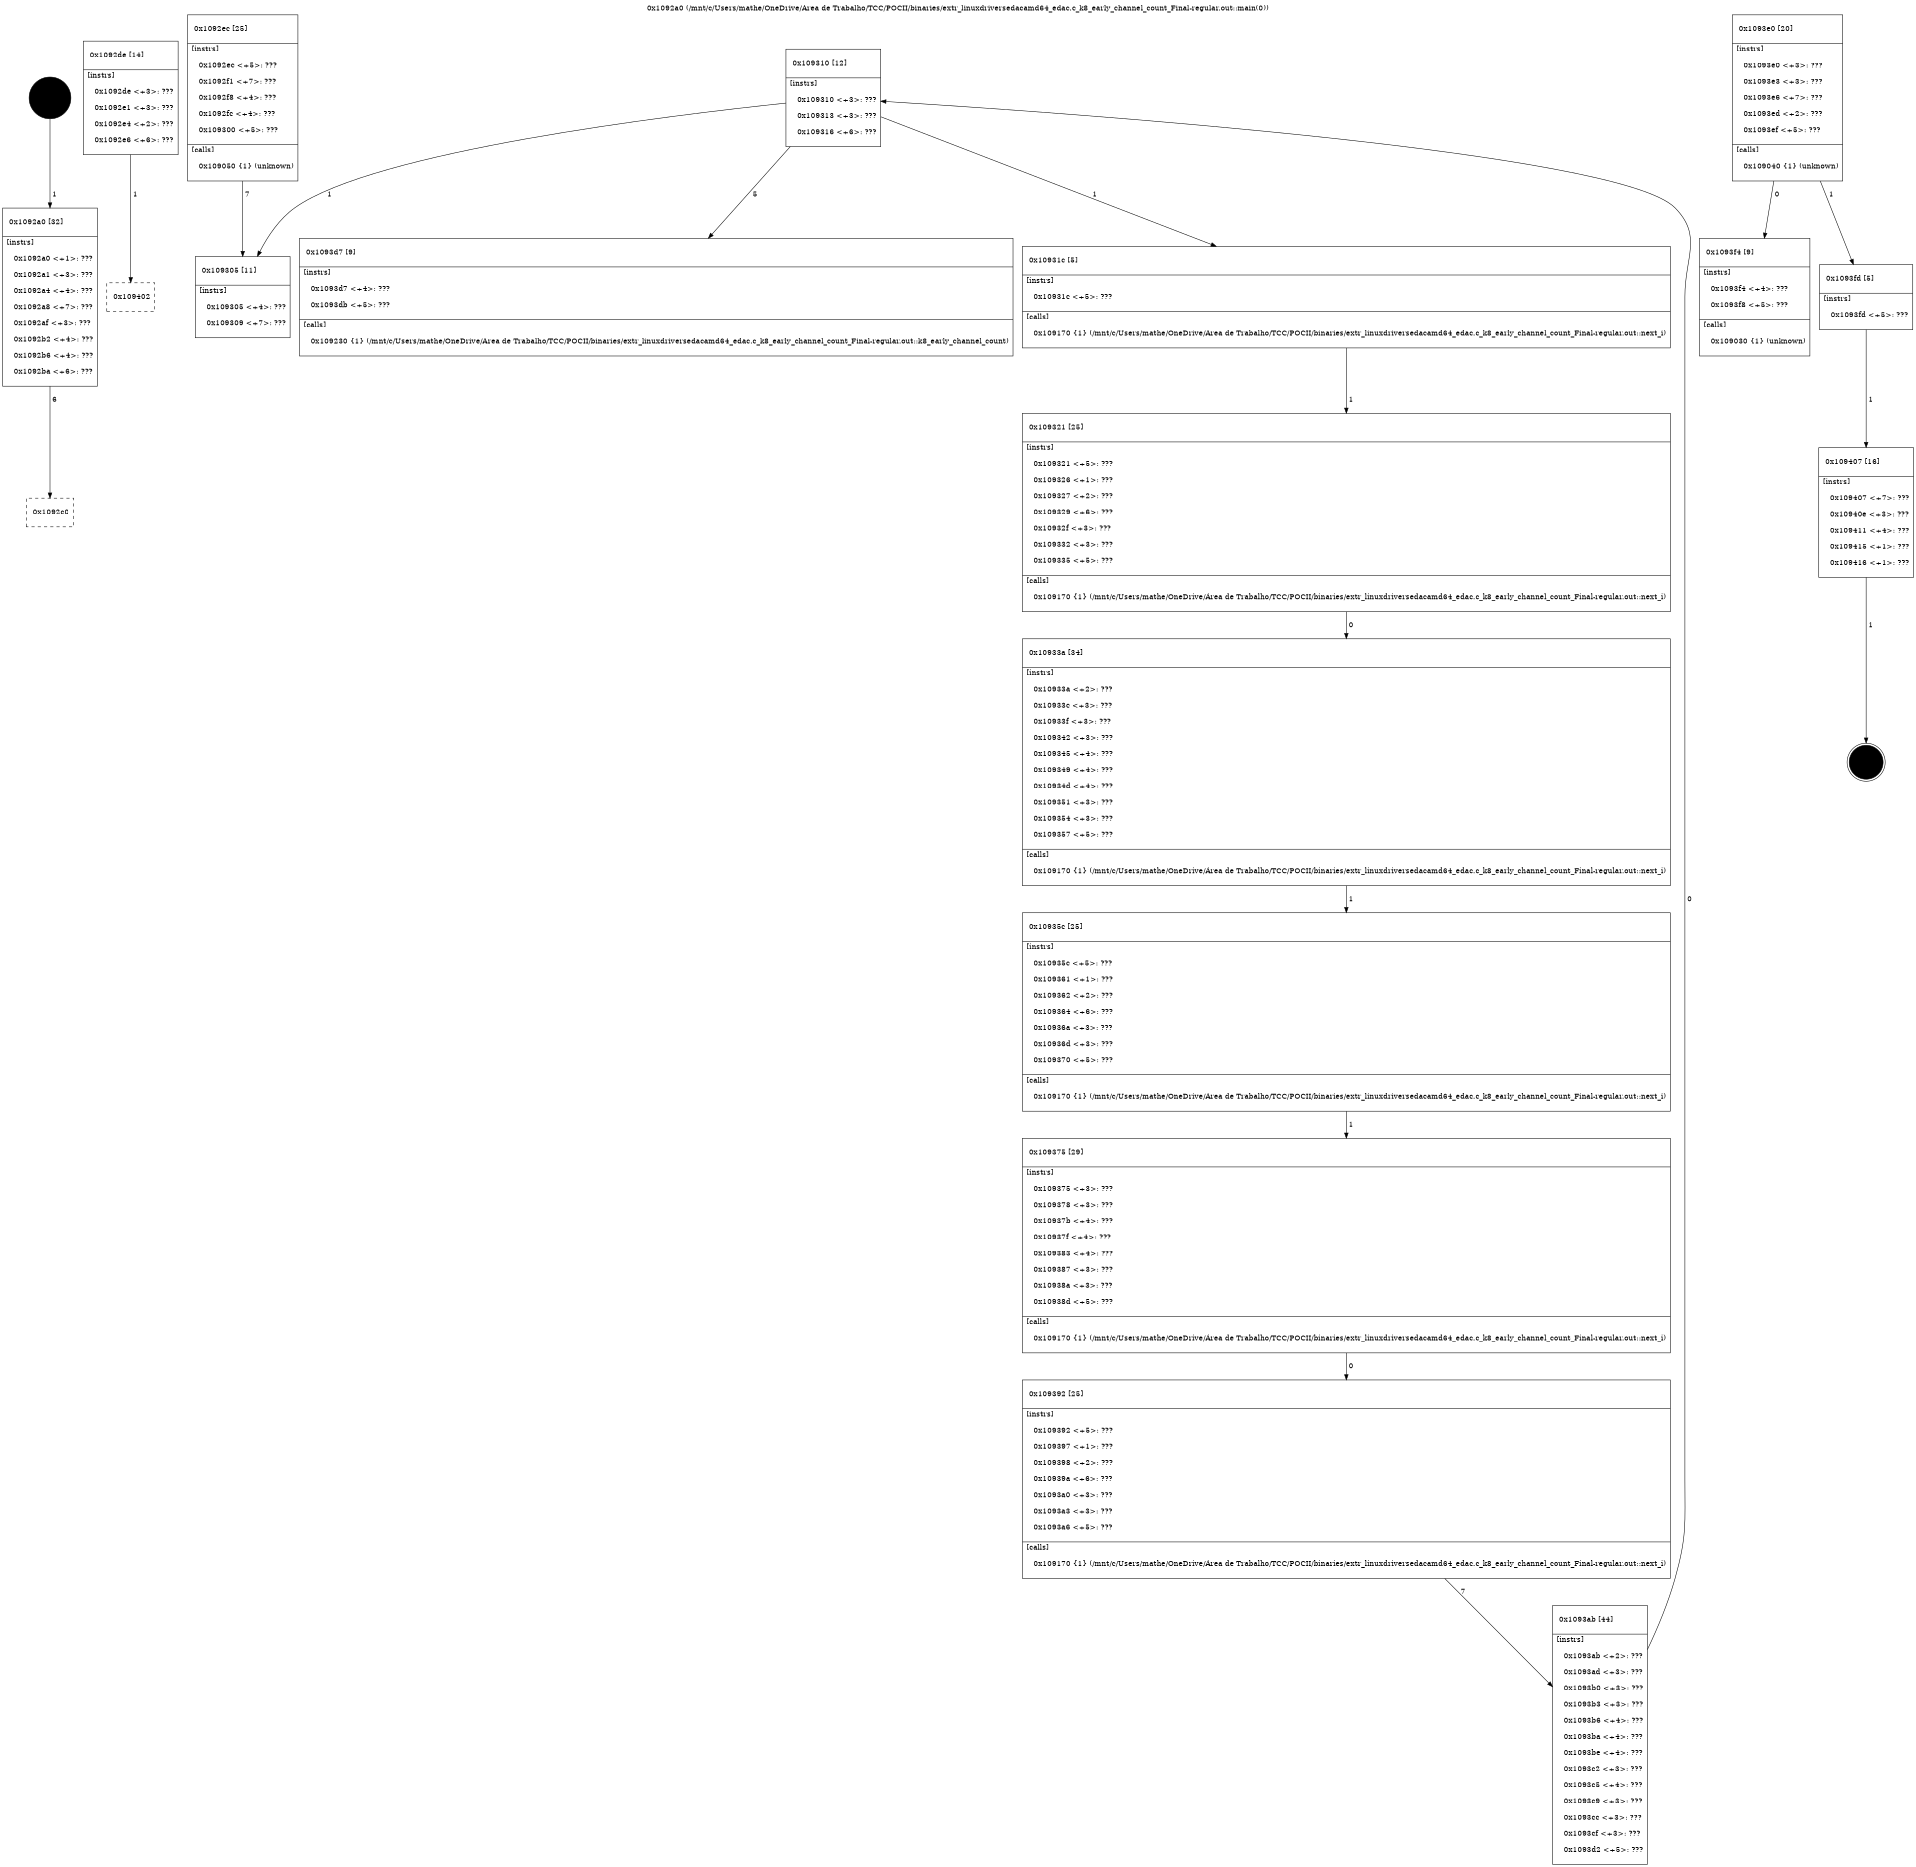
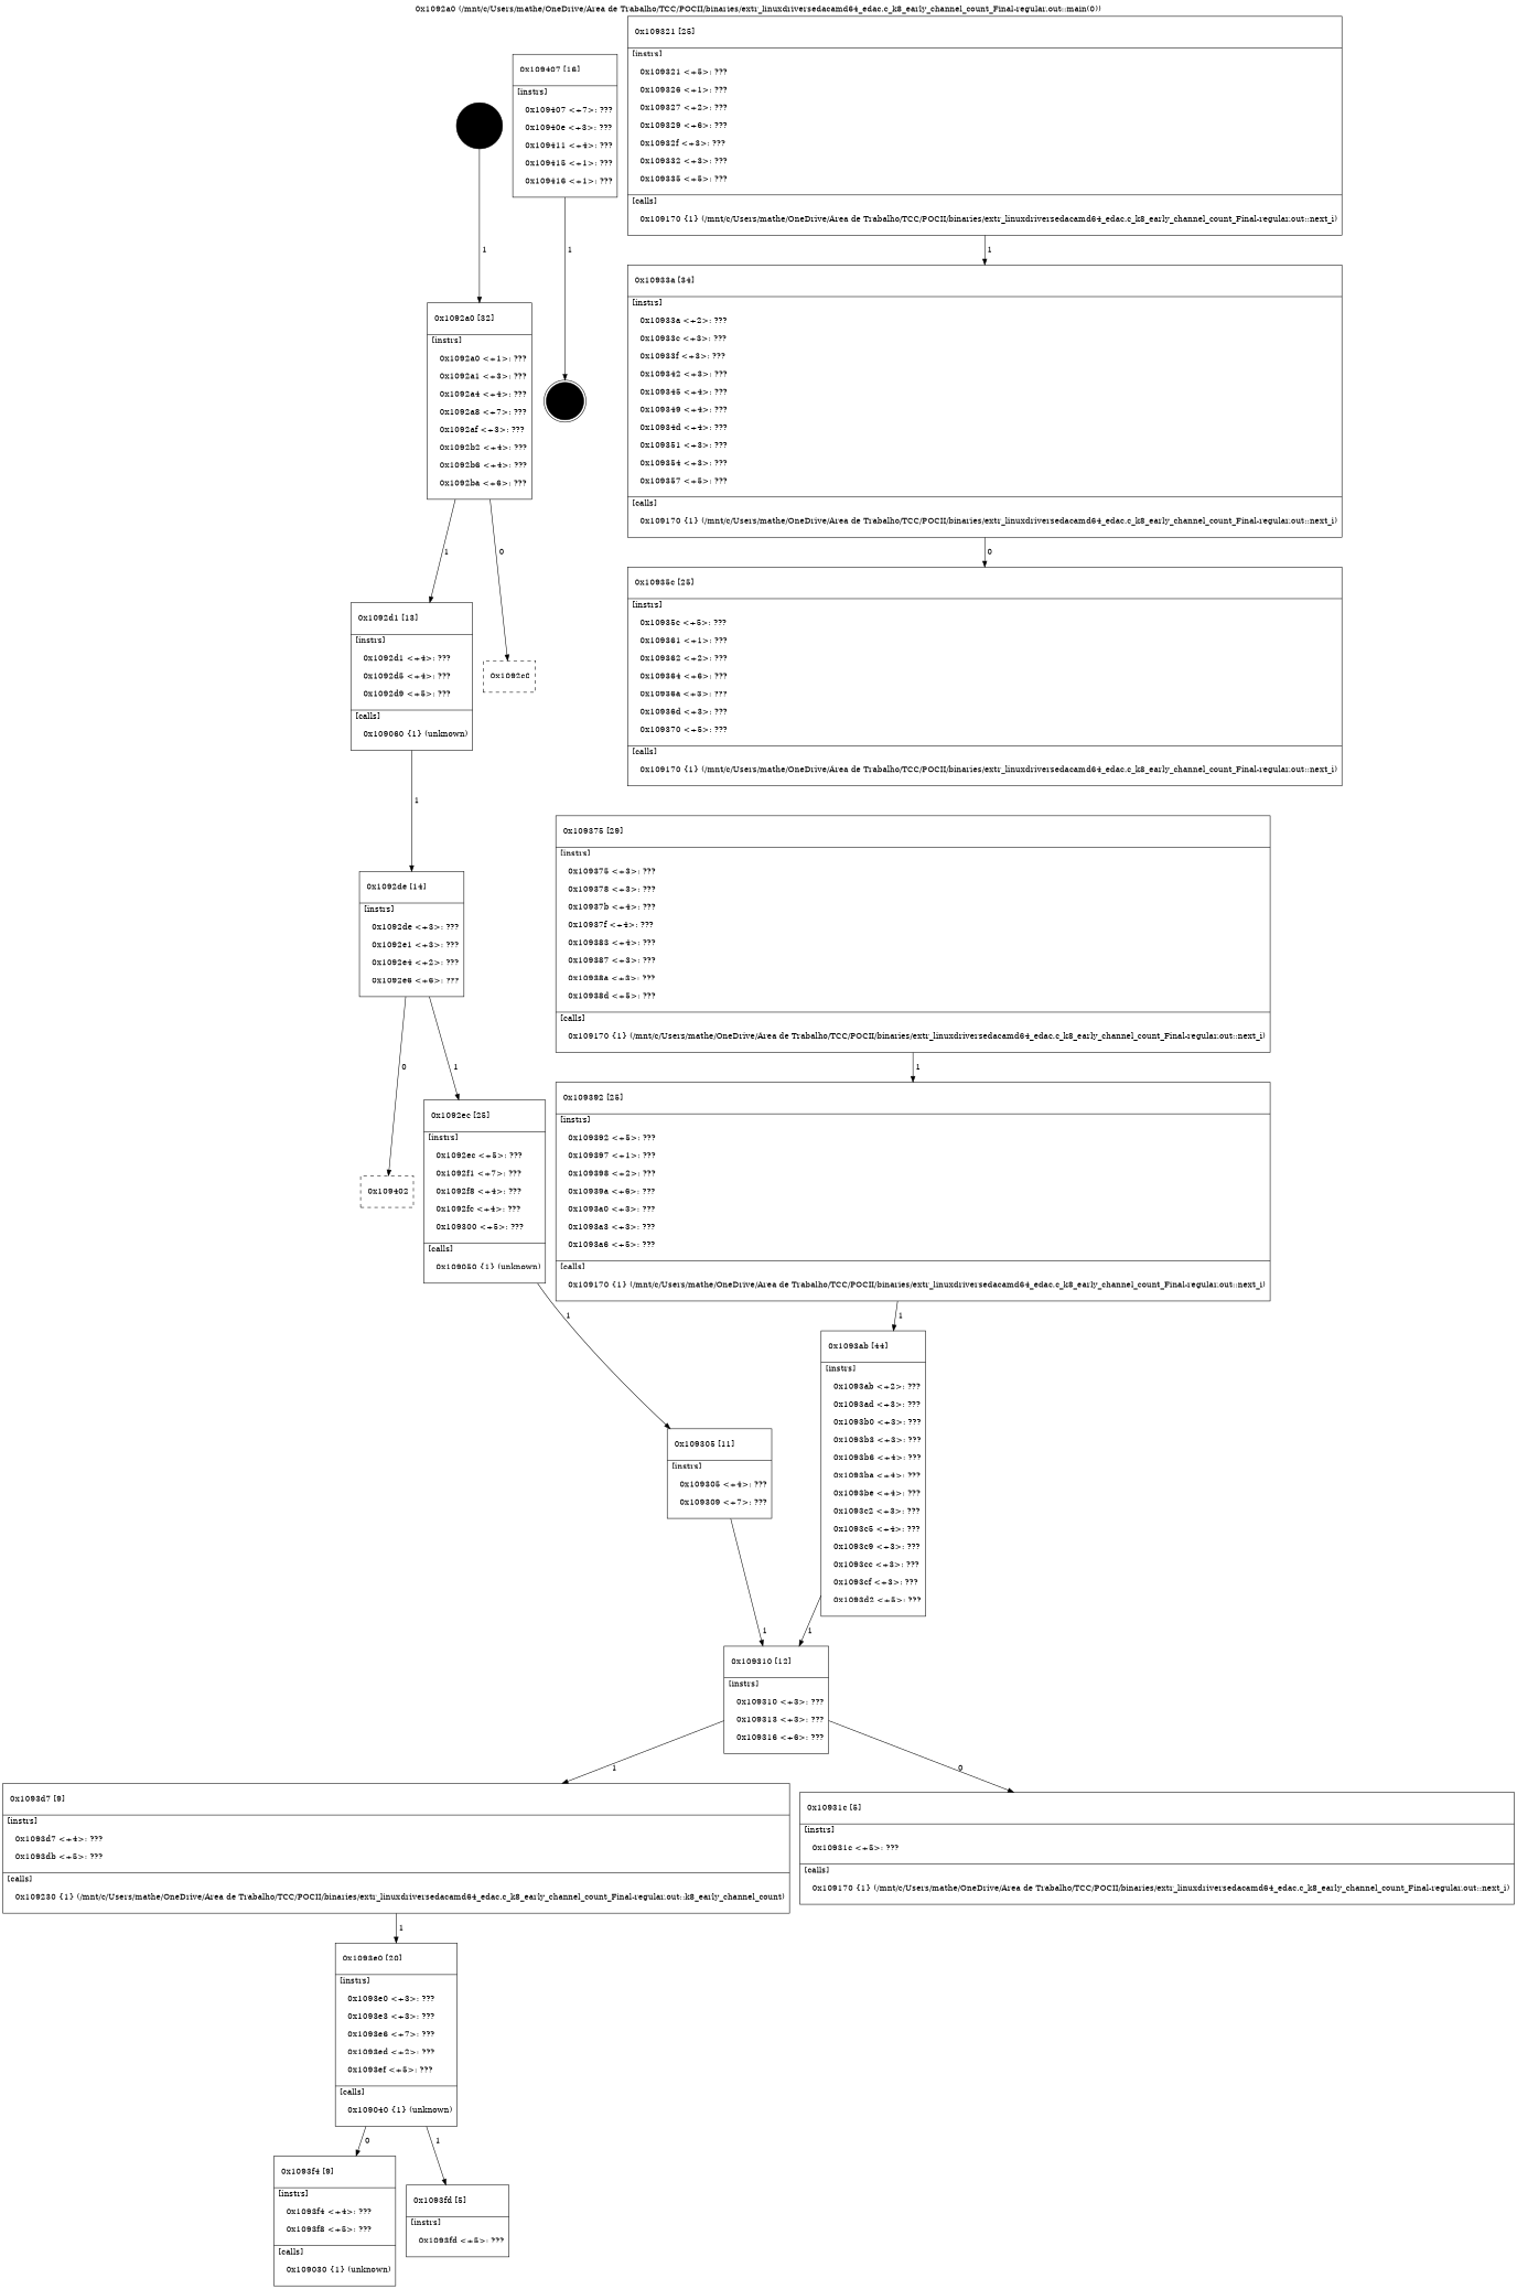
  digraph {
    label="0x1092a0 (/mnt/c/Users/mathe/OneDrive/Área de Trabalho/TCC/POCII/binaries/extr_linuxdriversedacamd64_edac.c_k8_early_channel_count_Final-regular.out::main(0))"
    labelloc=t
    node [shape=record]
    Entry [fillcolor=black height=0.3 shape=circle style=filled width=0.3]
    n2 [label="{\n     0x1092a0 [32]\l\n     | [instrs]\l\n     &nbsp;&nbsp;0x1092a0 \<+1\>: ???\l\n     &nbsp;&nbsp;0x1092a1 \<+3\>: ???\l\n     &nbsp;&nbsp;0x1092a4 \<+4\>: ???\l\n     &nbsp;&nbsp;0x1092a8 \<+7\>: ???\l\n     &nbsp;&nbsp;0x1092af \<+3\>: ???\l\n     &nbsp;&nbsp;0x1092b2 \<+4\>: ???\l\n     &nbsp;&nbsp;0x1092b6 \<+4\>: ???\l\n     &nbsp;&nbsp;0x1092ba \<+6\>: ???\l\n  }"]
+   n3 [label="{\n     0x1092d1 [13]\l\n     | [instrs]\l\n     &nbsp;&nbsp;0x1092d1 \<+4\>: ???\l\n     &nbsp;&nbsp;0x1092d5 \<+4\>: ???\l\n     &nbsp;&nbsp;0x1092d9 \<+5\>: ???\l\n     | [calls]\l\n     &nbsp;&nbsp;0x109060 \{1\} (unknown)\l\n  }"]
    n4 [label="{\n     0x1092c0\l\n  }" style=dashed]
    n5 [label="{\n     0x1092de [14]\l\n     | [instrs]\l\n     &nbsp;&nbsp;0x1092de \<+3\>: ???\l\n     &nbsp;&nbsp;0x1092e1 \<+3\>: ???\l\n     &nbsp;&nbsp;0x1092e4 \<+2\>: ???\l\n     &nbsp;&nbsp;0x1092e6 \<+6\>: ???\l\n  }"]
    n6 [label="{\n     0x109402\l\n  }" style=dashed]
    n7 [label="{\n     0x1092ec [25]\l\n     | [instrs]\l\n     &nbsp;&nbsp;0x1092ec \<+5\>: ???\l\n     &nbsp;&nbsp;0x1092f1 \<+7\>: ???\l\n     &nbsp;&nbsp;0x1092f8 \<+4\>: ???\l\n     &nbsp;&nbsp;0x1092fc \<+4\>: ???\l\n     &nbsp;&nbsp;0x109300 \<+5\>: ???\l\n     | [calls]\l\n     &nbsp;&nbsp;0x109050 \{1\} (unknown)\l\n  }"]
    n8 [label="{\n     0x109305 [11]\l\n     | [instrs]\l\n     &nbsp;&nbsp;0x109305 \<+4\>: ???\l\n     &nbsp;&nbsp;0x109309 \<+7\>: ???\l\n  }"]
    n9 [label="{\n     0x109310 [12]\l\n     | [instrs]\l\n     &nbsp;&nbsp;0x109310 \<+3\>: ???\l\n     &nbsp;&nbsp;0x109313 \<+3\>: ???\l\n     &nbsp;&nbsp;0x109316 \<+6\>: ???\l\n  }"]
    Exit [fillcolor=black height=0.3 peripheries=2 shape=circle style=filled width=0.3]
    n11 [label="{\n     0x1093d7 [9]\l\n     | [instrs]\l\n     &nbsp;&nbsp;0x1093d7 \<+4\>: ???\l\n     &nbsp;&nbsp;0x1093db \<+5\>: ???\l\n     | [calls]\l\n     &nbsp;&nbsp;0x109230 \{1\} (/mnt/c/Users/mathe/OneDrive/Área de Trabalho/TCC/POCII/binaries/extr_linuxdriversedacamd64_edac.c_k8_early_channel_count_Final-regular.out::k8_early_channel_count)\l\n  }"]
    n12 [label="{\n     0x10931c [5]\l\n     | [instrs]\l\n     &nbsp;&nbsp;0x10931c \<+5\>: ???\l\n     | [calls]\l\n     &nbsp;&nbsp;0x109170 \{1\} (/mnt/c/Users/mathe/OneDrive/Área de Trabalho/TCC/POCII/binaries/extr_linuxdriversedacamd64_edac.c_k8_early_channel_count_Final-regular.out::next_i)\l\n  }"]
    n13 [label="{\n     0x1093e0 [20]\l\n     | [instrs]\l\n     &nbsp;&nbsp;0x1093e0 \<+3\>: ???\l\n     &nbsp;&nbsp;0x1093e3 \<+3\>: ???\l\n     &nbsp;&nbsp;0x1093e6 \<+7\>: ???\l\n     &nbsp;&nbsp;0x1093ed \<+2\>: ???\l\n     &nbsp;&nbsp;0x1093ef \<+5\>: ???\l\n     | [calls]\l\n     &nbsp;&nbsp;0x109040 \{1\} (unknown)\l\n  }"]
    n14 [label="{\n     0x109321 [25]\l\n     | [instrs]\l\n     &nbsp;&nbsp;0x109321 \<+5\>: ???\l\n     &nbsp;&nbsp;0x109326 \<+1\>: ???\l\n     &nbsp;&nbsp;0x109327 \<+2\>: ???\l\n     &nbsp;&nbsp;0x109329 \<+6\>: ???\l\n     &nbsp;&nbsp;0x10932f \<+3\>: ???\l\n     &nbsp;&nbsp;0x109332 \<+3\>: ???\l\n     &nbsp;&nbsp;0x109335 \<+5\>: ???\l\n     | [calls]\l\n     &nbsp;&nbsp;0x109170 \{1\} (/mnt/c/Users/mathe/OneDrive/Área de Trabalho/TCC/POCII/binaries/extr_linuxdriversedacamd64_edac.c_k8_early_channel_count_Final-regular.out::next_i)\l\n  }"]
    n15 [label="{\n     0x1093f4 [9]\l\n     | [instrs]\l\n     &nbsp;&nbsp;0x1093f4 \<+4\>: ???\l\n     &nbsp;&nbsp;0x1093f8 \<+5\>: ???\l\n     | [calls]\l\n     &nbsp;&nbsp;0x109030 \{1\} (unknown)\l\n  }"]
    n16 [label="{\n     0x1093fd [5]\l\n     | [instrs]\l\n     &nbsp;&nbsp;0x1093fd \<+5\>: ???\l\n  }"]
    n17 [label="{\n     0x10933a [34]\l\n     | [instrs]\l\n     &nbsp;&nbsp;0x10933a \<+2\>: ???\l\n     &nbsp;&nbsp;0x10933c \<+3\>: ???\l\n     &nbsp;&nbsp;0x10933f \<+3\>: ???\l\n     &nbsp;&nbsp;0x109342 \<+3\>: ???\l\n     &nbsp;&nbsp;0x109345 \<+4\>: ???\l\n     &nbsp;&nbsp;0x109349 \<+4\>: ???\l\n     &nbsp;&nbsp;0x10934d \<+4\>: ???\l\n     &nbsp;&nbsp;0x109351 \<+3\>: ???\l\n     &nbsp;&nbsp;0x109354 \<+3\>: ???\l\n     &nbsp;&nbsp;0x109357 \<+5\>: ???\l\n     | [calls]\l\n     &nbsp;&nbsp;0x109170 \{1\} (/mnt/c/Users/mathe/OneDrive/Área de Trabalho/TCC/POCII/binaries/extr_linuxdriversedacamd64_edac.c_k8_early_channel_count_Final-regular.out::next_i)\l\n  }"]
    n18 [label="{\n     0x10935c [25]\l\n     | [instrs]\l\n     &nbsp;&nbsp;0x10935c \<+5\>: ???\l\n     &nbsp;&nbsp;0x109361 \<+1\>: ???\l\n     &nbsp;&nbsp;0x109362 \<+2\>: ???\l\n     &nbsp;&nbsp;0x109364 \<+6\>: ???\l\n     &nbsp;&nbsp;0x10936a \<+3\>: ???\l\n     &nbsp;&nbsp;0x10936d \<+3\>: ???\l\n     &nbsp;&nbsp;0x109370 \<+5\>: ???\l\n     | [calls]\l\n     &nbsp;&nbsp;0x109170 \{1\} (/mnt/c/Users/mathe/OneDrive/Área de Trabalho/TCC/POCII/binaries/extr_linuxdriversedacamd64_edac.c_k8_early_channel_count_Final-regular.out::next_i)\l\n  }"]
    n19 [label="{\n     0x109375 [29]\l\n     | [instrs]\l\n     &nbsp;&nbsp;0x109375 \<+3\>: ???\l\n     &nbsp;&nbsp;0x109378 \<+3\>: ???\l\n     &nbsp;&nbsp;0x10937b \<+4\>: ???\l\n     &nbsp;&nbsp;0x10937f \<+4\>: ???\l\n     &nbsp;&nbsp;0x109383 \<+4\>: ???\l\n     &nbsp;&nbsp;0x109387 \<+3\>: ???\l\n     &nbsp;&nbsp;0x10938a \<+3\>: ???\l\n     &nbsp;&nbsp;0x10938d \<+5\>: ???\l\n     | [calls]\l\n     &nbsp;&nbsp;0x109170 \{1\} (/mnt/c/Users/mathe/OneDrive/Área de Trabalho/TCC/POCII/binaries/extr_linuxdriversedacamd64_edac.c_k8_early_channel_count_Final-regular.out::next_i)\l\n  }"]
    n20 [label="{\n     0x109392 [25]\l\n     | [instrs]\l\n     &nbsp;&nbsp;0x109392 \<+5\>: ???\l\n     &nbsp;&nbsp;0x109397 \<+1\>: ???\l\n     &nbsp;&nbsp;0x109398 \<+2\>: ???\l\n     &nbsp;&nbsp;0x10939a \<+6\>: ???\l\n     &nbsp;&nbsp;0x1093a0 \<+3\>: ???\l\n     &nbsp;&nbsp;0x1093a3 \<+3\>: ???\l\n     &nbsp;&nbsp;0x1093a6 \<+5\>: ???\l\n     | [calls]\l\n     &nbsp;&nbsp;0x109170 \{1\} (/mnt/c/Users/mathe/OneDrive/Área de Trabalho/TCC/POCII/binaries/extr_linuxdriversedacamd64_edac.c_k8_early_channel_count_Final-regular.out::next_i)\l\n  }"]
    n21 [label="{\n     0x1093ab [44]\l\n     | [instrs]\l\n     &nbsp;&nbsp;0x1093ab \<+2\>: ???\l\n     &nbsp;&nbsp;0x1093ad \<+3\>: ???\l\n     &nbsp;&nbsp;0x1093b0 \<+3\>: ???\l\n     &nbsp;&nbsp;0x1093b3 \<+3\>: ???\l\n     &nbsp;&nbsp;0x1093b6 \<+4\>: ???\l\n     &nbsp;&nbsp;0x1093ba \<+4\>: ???\l\n     &nbsp;&nbsp;0x1093be \<+4\>: ???\l\n     &nbsp;&nbsp;0x1093c2 \<+3\>: ???\l\n     &nbsp;&nbsp;0x1093c5 \<+4\>: ???\l\n     &nbsp;&nbsp;0x1093c9 \<+3\>: ???\l\n     &nbsp;&nbsp;0x1093cc \<+3\>: ???\l\n     &nbsp;&nbsp;0x1093cf \<+3\>: ???\l\n     &nbsp;&nbsp;0x1093d2 \<+5\>: ???\l\n  }"]
    n22 [label="{\n     0x109407 [16]\l\n     | [instrs]\l\n     &nbsp;&nbsp;0x109407 \<+7\>: ???\l\n     &nbsp;&nbsp;0x10940e \<+3\>: ???\l\n     &nbsp;&nbsp;0x109411 \<+4\>: ???\l\n     &nbsp;&nbsp;0x109415 \<+1\>: ???\l\n     &nbsp;&nbsp;0x109416 \<+1\>: ???\l\n  }"]
    Entry -> n2 [label=" 1"]
-   n2 -> n4 [label=" 6"]
-   n5 -> n6 [label=" 1"]
-   n7 -> n8 [label=" 7"]
-   n9 -> n8 [label=" 1"]
-   n9 -> n11 [label=" 5"]
-   n9 -> n12 [label=" 1"]
-   n12 -> n14 [label=" 1"]
+   n2 -> n3 [label=" 1"]
+   n2 -> n4 [label=" 0"]
+   n3 -> n5 [label=" 1"]
+   n5 -> n6 [label=" 0"]
+   n5 -> n7 [label=" 1"]
+   n7 -> n8 [label=" 1"]
+   n8 -> n9 [label=" 1"]
+   n9 -> n11 [label=" 1"]
+   n9 -> n12 [label=" 0"]
+   n11 -> n13 [label=" 1"]
    n13 -> n15 [label=" 0"]
    n13 -> n16 [label=" 1"]
-   n14 -> n17 [label=" 0"]
-   n16 -> n22 [label=" 1"]
-   n17 -> n18 [label=" 1"]
-   n18 -> n19 [label=" 1"]
-   n19 -> n20 [label=" 0"]
-   n20 -> n21 [label=" 7"]
-   n21 -> n9 [label=" 0"]
+   n14 -> n17 [label=" 1"]
+   n17 -> n18 [label=" 0"]
+   n19 -> n20 [label=" 1"]
+   n20 -> n21 [label=" 1"]
+   n21 -> n9 [label=" 1"]
    n22 -> Exit [label=" 1"]
  }
